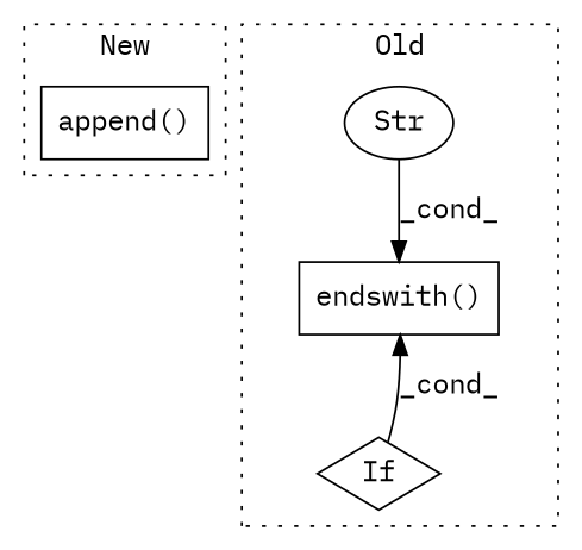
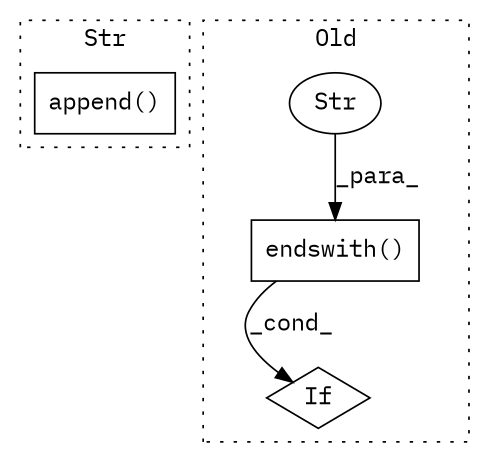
  digraph {
    fontname="IBM Plex Mono"
    node [a=75 shape=box fontname="IBM Plex Mono"]
    edge [fontname="IBM Plex Mono"]
    n1 [l="15,1" label="append()" s="4145,4180"]
    n2 [l="11,1" label="endswith()" s="3616,3632"]
    n3 [a=96 l=3 label=If s=3595 shape=diamond]
    n4 [a=66 l=5 label=Str s=3627 shape=ellipse]
    subgraph cluster_1 {
-     label=New
+     label=Str
      style=dotted
      n1
    }
    subgraph cluster_2 {
      label=Old
      style=dotted
      n2
      n3
      n4
    }
-   n3 -> n2 [label=_cond_]
-   n4 -> n2 [label=_cond_]
+   n2 -> n3 [label=_cond_]
+   n4 -> n2 [label=_para_]
  }
